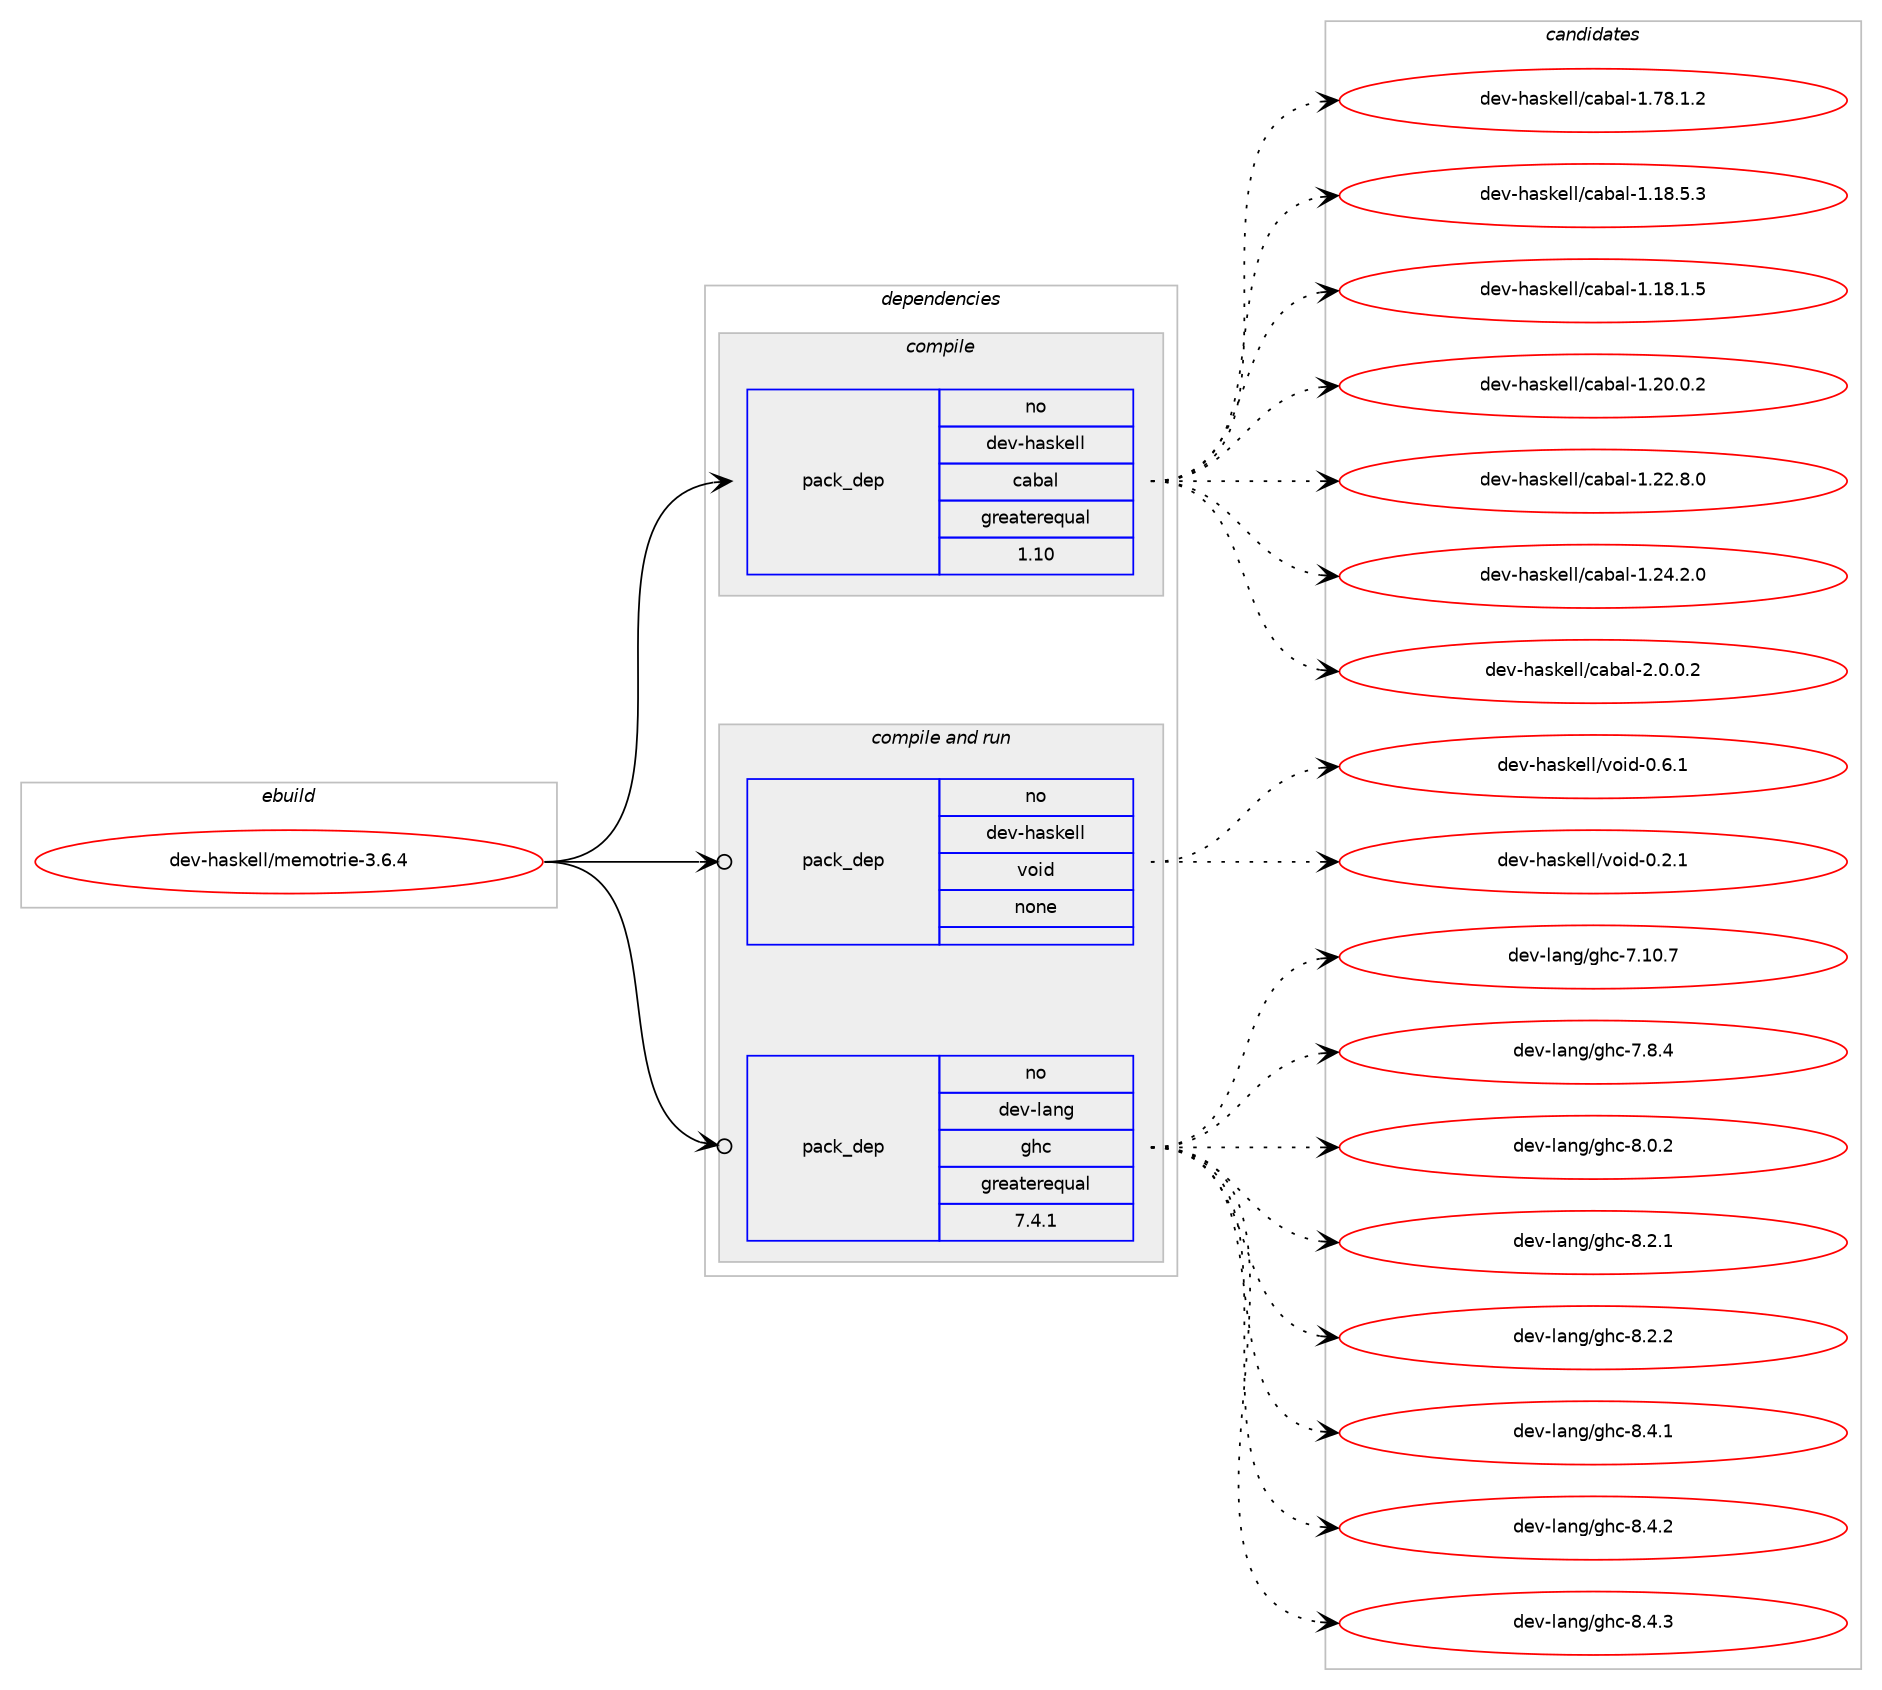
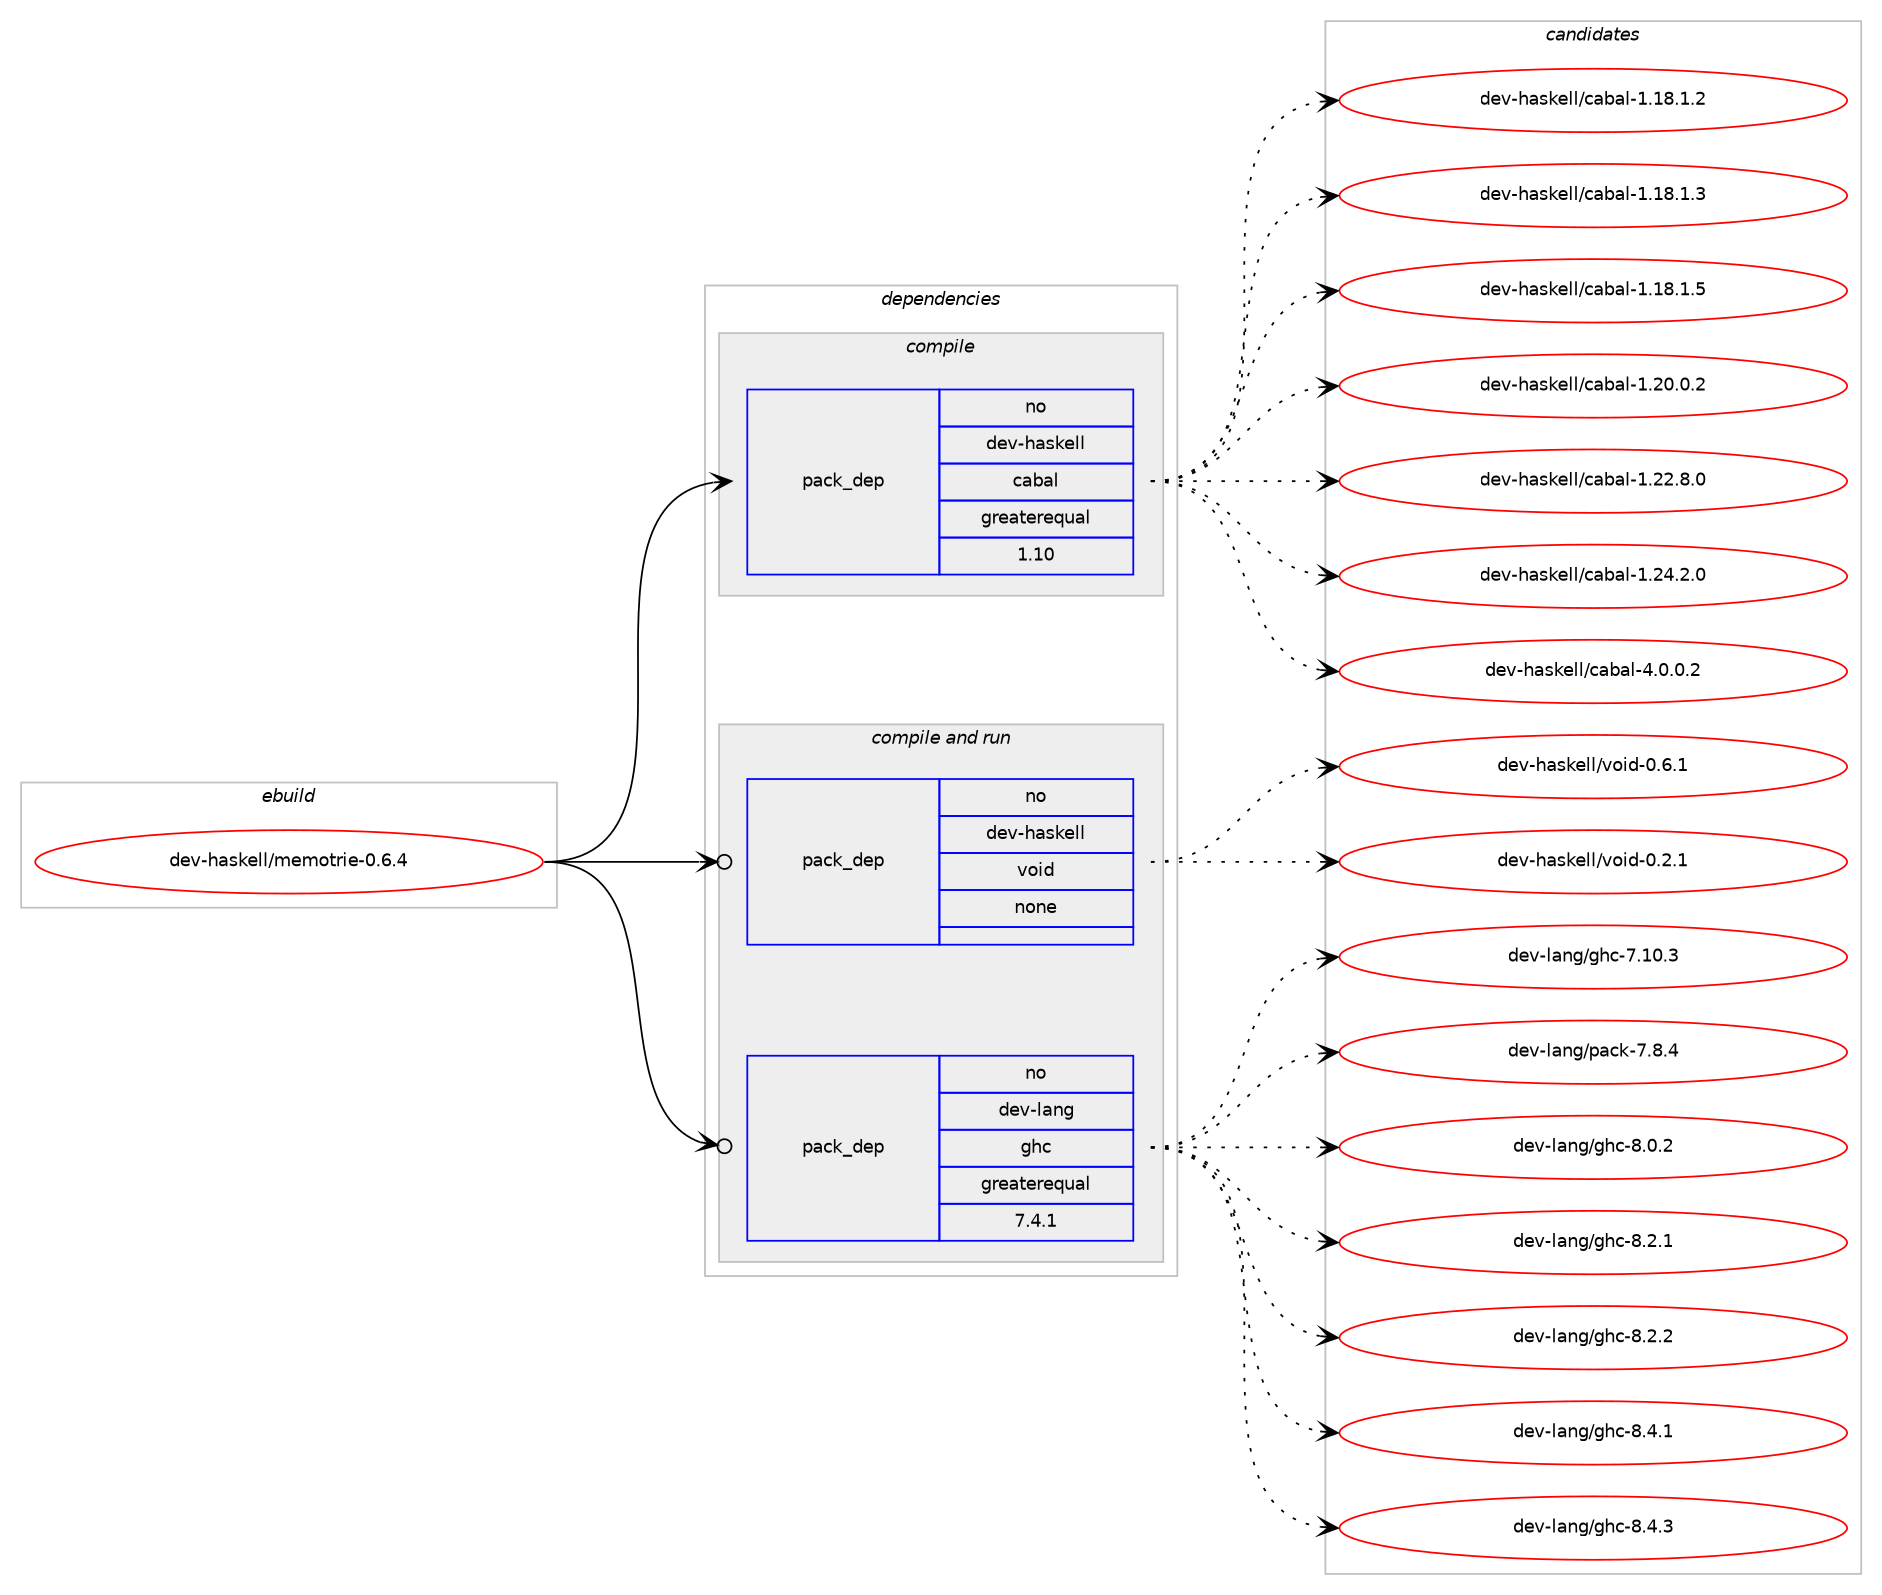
  digraph {
    compound=true
    concentrate=true
    fontname=Helvetica
    fontsize=10
    newrank=true
    rankdir=LR
    ranksep=1.5
    node [color=red fontname=Helvetica fontsize=10]
    edge [arrowhead=vee headport=w style=dotted tailport=e weight=100]
-   n1 [label="dev-haskell/memotrie-3.6.4" width=4]
+   n1 [label="dev-haskell/memotrie-0.6.4" width=4]
    n2 [color=blue label=<<TABLE BORDER="0" CELLBORDER="1" CELLSPACING="0" CELLPADDING="4" WIDTH="220"><TR><TD ROWSPAN="6" CELLPADDING="30">pack_dep</TD></TR><TR><TD WIDTH="110">no</TD></TR><TR><TD>dev-haskell</TD></TR><TR><TD>cabal</TD></TR><TR><TD>greaterequal</TD></TR><TR><TD>1.10</TD></TR></TABLE>> shape=none]
    n3 [color=blue label=<<TABLE BORDER="0" CELLBORDER="1" CELLSPACING="0" CELLPADDING="4" WIDTH="220"><TR><TD ROWSPAN="6" CELLPADDING="30">pack_dep</TD></TR><TR><TD WIDTH="110">no</TD></TR><TR><TD>dev-haskell</TD></TR><TR><TD>void</TD></TR><TR><TD>none</TD></TR><TR><TD></TD></TR></TABLE>> shape=none]
    n4 [color=blue label=<<TABLE BORDER="0" CELLBORDER="1" CELLSPACING="0" CELLPADDING="4" WIDTH="220"><TR><TD ROWSPAN="6" CELLPADDING="30">pack_dep</TD></TR><TR><TD WIDTH="110">no</TD></TR><TR><TD>dev-lang</TD></TR><TR><TD>ghc</TD></TR><TR><TD>greaterequal</TD></TR><TR><TD>7.4.1</TD></TR></TABLE>> shape=none]
-   n5 [label="dev-haskell/cabal-1.78.1.2" width=4]
-   n6 [label="dev-haskell/cabal-1.18.5.3" width=4]
+   n5 [label="dev-haskell/cabal-1.18.1.2" width=4]
+   n6 [label="dev-haskell/cabal-1.18.1.3" width=4]
    n7 [label="dev-haskell/cabal-1.18.1.5" width=4]
    n8 [label="dev-haskell/cabal-1.20.0.2" width=4]
    n9 [label="dev-haskell/cabal-1.22.8.0" width=4]
    n10 [label="dev-haskell/cabal-1.24.2.0" width=4]
-   n11 [label="dev-haskell/cabal-2.0.0.2" width=4]
+   n11 [label="dev-haskell/cabal-4.0.0.2" width=4]
    n12 [label="dev-haskell/void-0.6.1" width=4]
    n13 [label="dev-haskell/void-0.2.1" width=4]
-   n14 [label="dev-lang/ghc-7.10.7" width=4]
-   n15 [label="dev-lang/ghc-7.8.4" width=4]
+   n14 [label="dev-lang/ghc-7.10.3" width=4]
+   n15 [label="dev-lang/pack-7.8.4" width=4]
    n16 [label="dev-lang/ghc-8.0.2" width=4]
    n17 [label="dev-lang/ghc-8.2.1" width=4]
    n18 [label="dev-lang/ghc-8.2.2" width=4]
    n19 [label="dev-lang/ghc-8.4.1" width=4]
-   n20 [label="dev-lang/ghc-8.4.2" width=4]
    n21 [label="dev-lang/ghc-8.4.3" width=4]
    subgraph cluster_1 {
      color=gray
      label=<<i>ebuild</i>>
      rank=same
      n1
    }
    subgraph cluster_2 {
      color=gray
      label=<<i>dependencies</i>>
      subgraph cluster_3 {
        color=gray
        fillcolor="#eeeeee"
        label=<<i>compile</i>>
        style=filled
        subgraph sub_4 {
          color=gray
          fillcolor="#eeeeee"
          label=<<i>compile</i>>
          style=filled
          n2
        }
      }
      subgraph cluster_5 {
        color=gray
        fillcolor="#eeeeee"
        label=<<i>compile and run</i>>
        style=filled
        subgraph sub_6 {
          color=gray
          fillcolor="#eeeeee"
          label=<<i>compile and run</i>>
          style=filled
          n3
        }
        subgraph sub_7 {
          color=gray
          fillcolor="#eeeeee"
          label=<<i>compile and run</i>>
          style=filled
          n4
        }
      }
      subgraph cluster_8 {
        color=gray
        fillcolor="#eeeeee"
        label=<<i>run</i>>
        style=filled
      }
    }
    subgraph cluster_9 {
      color=gray
      label=<<i>candidates</i>>
      rank=same
      subgraph sub_10 {
        color=black
        label=<<i>candidates</i>>
        nodesep=1
        rank=same
        n5
        n6
        n7
        n8
        n9
        n10
        n11
      }
      subgraph sub_11 {
        color=black
        label=<<i>candidates</i>>
        nodesep=1
        rank=same
        n12
        n13
      }
      subgraph sub_12 {
        color=black
        label=<<i>candidates</i>>
        nodesep=1
        rank=same
        n14
        n15
        n16
        n17
        n18
        n19
-       n20
        n21
      }
    }
    n1 -> n2 [style=solid weight=20]
    n1 -> n3 [arrowhead=odotvee style=solid weight=20]
    n1 -> n4 [arrowhead=odotvee style=solid weight=20]
    n2 -> n5
    n2 -> n6
    n2 -> n7
    n2 -> n8
    n2 -> n9
    n2 -> n10
    n2 -> n11
    n3 -> n12
    n3 -> n13
    n4 -> n14
    n4 -> n15
    n4 -> n16
    n4 -> n17
    n4 -> n18
    n4 -> n19
-   n4 -> n20
    n4 -> n21
  }
